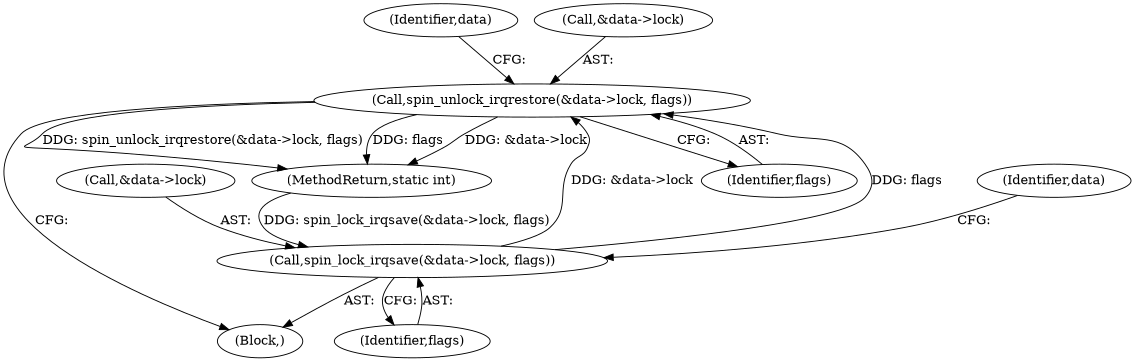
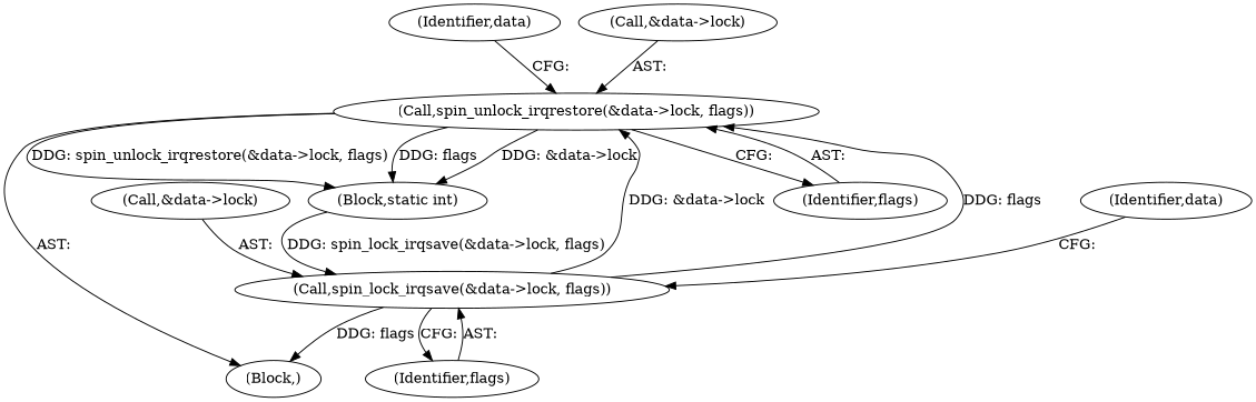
  digraph {
    n1 [label="(Call,spin_unlock_irqrestore(&data->lock, flags))"]
    n2 [label="(Block,)"]
-   n3 [label="(MethodReturn,static int)"]
+   n3 [label="(Block,static int)"]
    n4 [label="(Identifier,flags)"]
    n5 [label="(Call,spin_lock_irqsave(&data->lock, flags))"]
    n6 [label="(Identifier,flags)"]
    n7 [label="(Identifier,data)"]
    n8 [label="(Call,&data->lock)"]
    n9 [label="(Identifier,data)"]
    n10 [label="(Call,&data->lock)"]
-   n1 -> n2 [label="CFG: "]
+   n1 -> n2 [label="AST: "]
    n1 -> n3 [label="DDG: flags"]
    n1 -> n3 [label="DDG: &data->lock"]
    n1 -> n3 [label="DDG: spin_unlock_irqrestore(&data->lock, flags)"]
    n1 -> n4 [label="CFG: "]
    n3 -> n5 [label="DDG: spin_lock_irqsave(&data->lock, flags)"]
    n4 -> n1 [label="AST: "]
    n5 -> n1 [label="DDG: &data->lock"]
    n5 -> n1 [label="DDG: flags"]
-   n5 -> n2 [label="AST: "]
+   n5 -> n2 [label="DDG: flags"]
    n5 -> n6 [label="CFG: "]
    n6 -> n5 [label="AST: "]
    n7 -> n5 [label="CFG: "]
    n8 -> n5 [label="AST: "]
    n9 -> n1 [label="CFG: "]
    n10 -> n1 [label="AST: "]
  }
